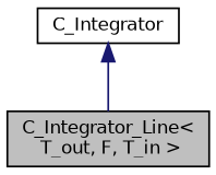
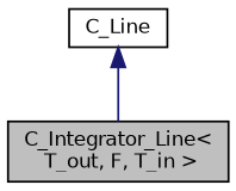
  digraph {
    node [color=black fontname=Helvetica fontsize=10 shape=record style=filled]
    n1 [fillcolor=grey75 fontcolor=black height=0.2 label="C_Integrator_Line\<\l T_out, F, T_in \>" width=0.4]
-   n2 [fillcolor=white height=0.2 label=C_Integrator width=0.4]
+   n2 [fillcolor=white height=0.2 label=C_Line width=0.4]
    n2 -> n1 [color=midnightblue dir=back fontname=Helvetica fontsize=10 labelfontname=Helvetica labelfontsize=10 style=solid]
  }
